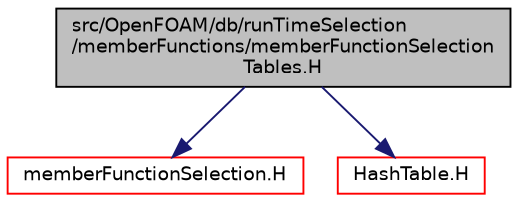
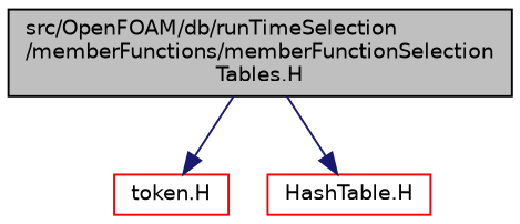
  digraph {
    node [color=red fontname=Helvetica fontsize=10 shape=record]
    edge [color=midnightblue fontname=Helvetica fontsize=10 labelfontname=Helvetica labelfontsize=10 style=solid]
    n1 [color=black fillcolor=grey75 fontcolor=black height=0.2 label="src/OpenFOAM/db/runTimeSelection\l/memberFunctions/memberFunctionSelection\lTables.H" style=filled width=0.4]
-   n2 [height=0.2 label="memberFunctionSelection.H" width=0.4]
+   n2 [height=0.2 label="token.H" width=0.4]
    n3 [height=0.2 label="HashTable.H" width=0.4]
    n1 -> n2
    n1 -> n3
  }
